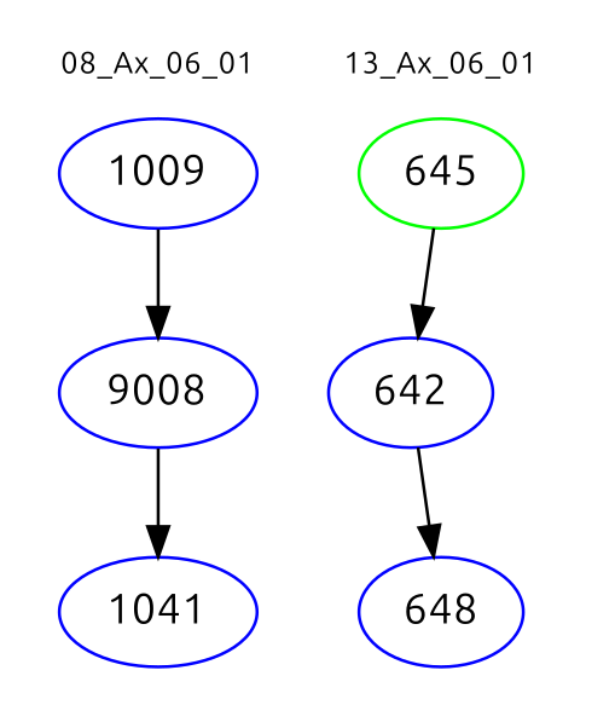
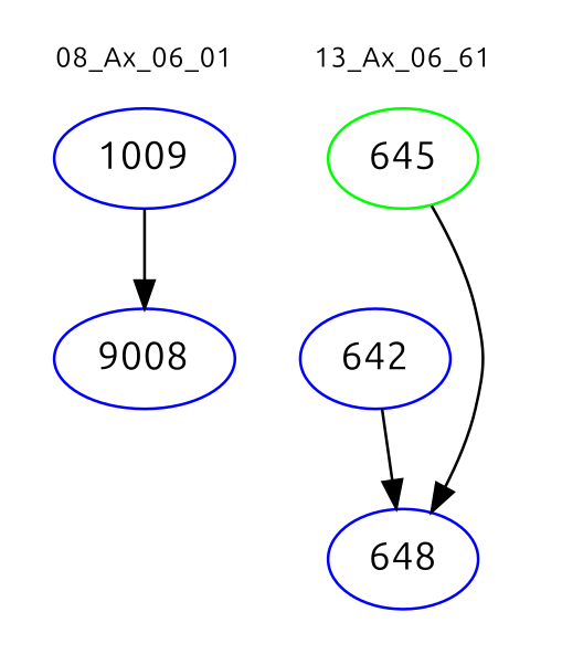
  digraph {
    fontname=Ubuntu
    node [color=blue fontname=Ubuntu]
    edge [color=black fontname=Ubuntu]
    n1 [label=1009]
    n2 [label=9008]
-   n3 [label=1041]
    n4 [color=green label=645]
    n5 [label=642]
    n6 [label=648]
    subgraph cluster_1 {
      color=white
      fontsize=10
      label="08_Ax_06_01"
      n1
      n2
-     n3
    }
    subgraph cluster_2 {
      color=white
      fontsize=10
-     label="13_Ax_06_01"
+     label="13_Ax_06_61"
      n4
      n5
      n6
    }
    n1 -> n2
-   n2 -> n3
-   n4 -> n5
+   n4 -> n6
    n5 -> n6
  }
